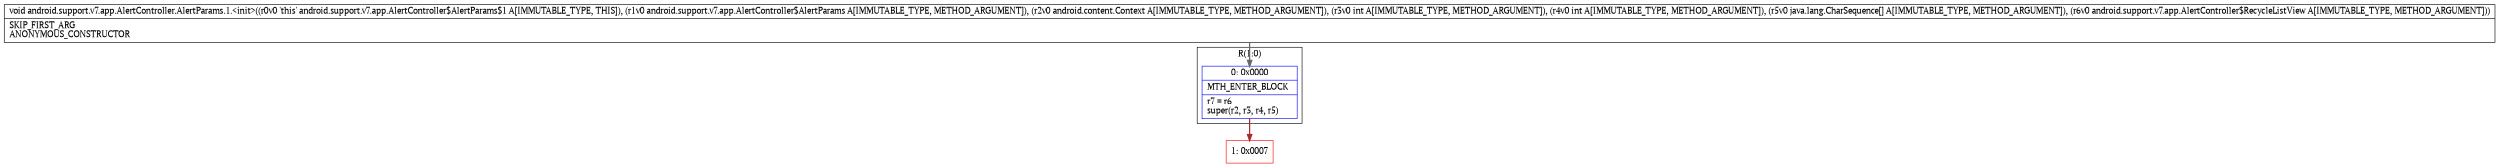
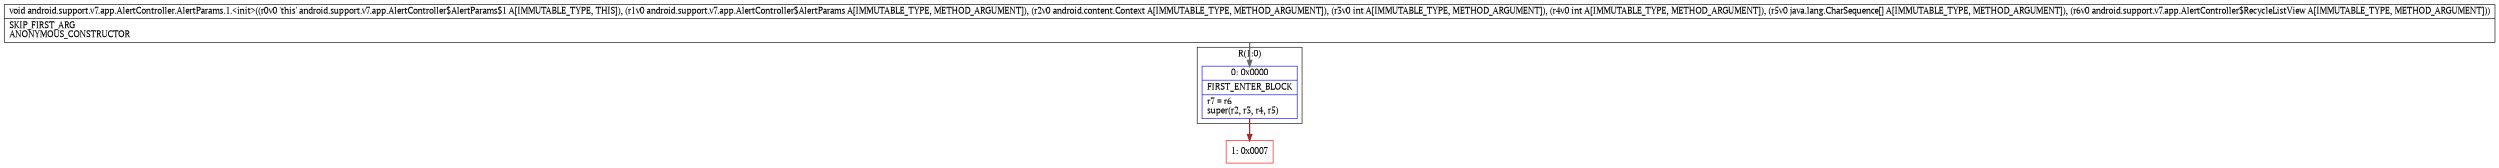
  digraph {
    fontname="PT Serif"
    node [shape=record fontname="PT Serif"]
    edge [style=bold fontname="PT Serif"]
-   n1 [color=blue label="{0\:\ 0x0000|MTH_ENTER_BLOCK\l|r7 = r6\lsuper(r2, r3, r4, r5)\l}"]
+   n1 [color=blue label="{0\:\ 0x0000|FIRST_ENTER_BLOCK\l|r7 = r6\lsuper(r2, r3, r4, r5)\l}"]
    n2 [color=red label="{1\:\ 0x0007}"]
    n3 [label="{void android.support.v7.app.AlertController.AlertParams.1.\<init\>((r0v0 'this' android.support.v7.app.AlertController$AlertParams$1 A[IMMUTABLE_TYPE, THIS]), (r1v0 android.support.v7.app.AlertController$AlertParams A[IMMUTABLE_TYPE, METHOD_ARGUMENT]), (r2v0 android.content.Context A[IMMUTABLE_TYPE, METHOD_ARGUMENT]), (r3v0 int A[IMMUTABLE_TYPE, METHOD_ARGUMENT]), (r4v0 int A[IMMUTABLE_TYPE, METHOD_ARGUMENT]), (r5v0 java.lang.CharSequence[] A[IMMUTABLE_TYPE, METHOD_ARGUMENT]), (r6v0 android.support.v7.app.AlertController$RecycleListView A[IMMUTABLE_TYPE, METHOD_ARGUMENT]))  | SKIP_FIRST_ARG\lANONYMOUS_CONSTRUCTOR\l}"]
    subgraph cluster_1 {
      label="R(1:0)"
      n1
    }
    n1 -> n2 [color=brown]
    n3 -> n1 [color=gray40]
  }
